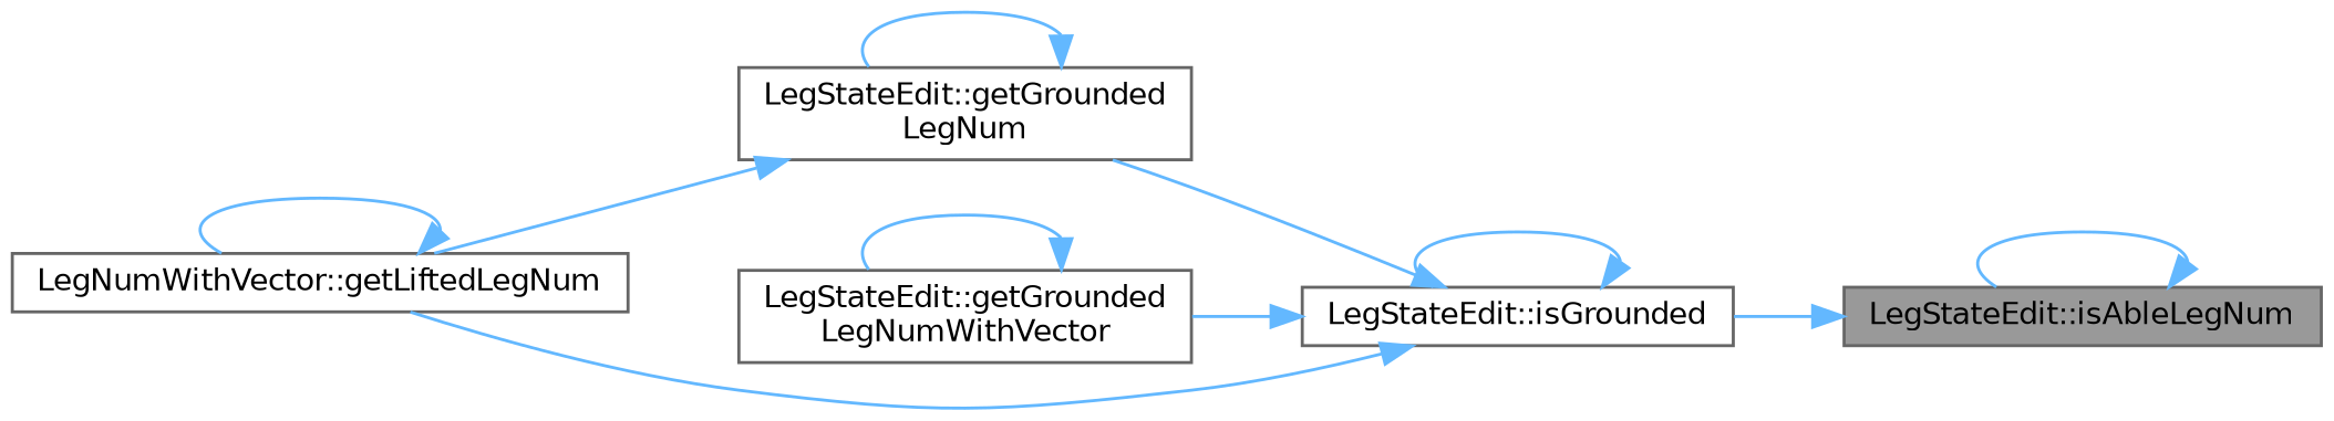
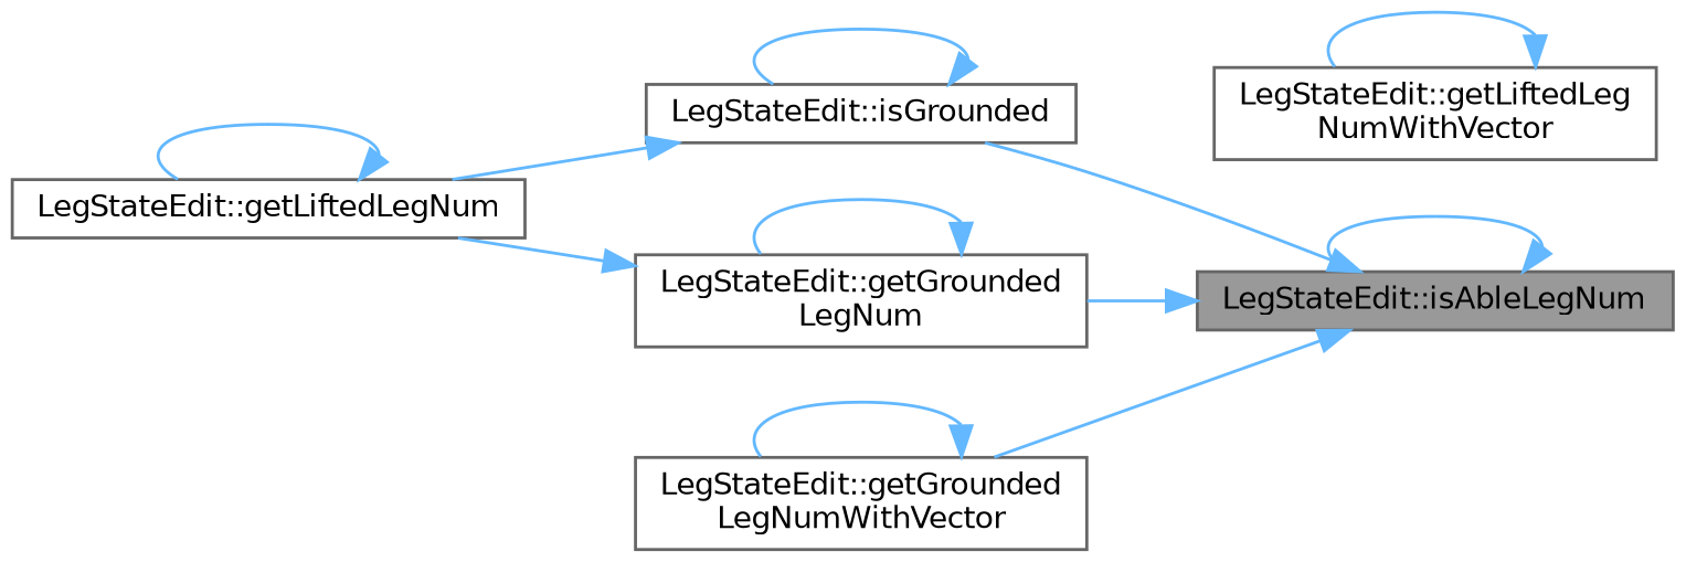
  digraph {
    rankdir=RL
    node [color=grey40 fillcolor=white fontname=Helvetica fontsize=10 shape=box style=filled]
    edge [color=steelblue1 dir=back fontname=Helvetica fontsize=10 labelfontname=Helvetica labelfontsize=10 style=solid]
    n1 [color=gray40 fillcolor=grey60 fontcolor=black height=0.2 label="LegStateEdit::isAbleLegNum" width=0.4]
    n2 [height=0.2 label="LegStateEdit::isGrounded" width=0.4]
    n3 [height=0.2 label="LegStateEdit::getGrounded\lLegNum" width=0.4]
    n4 [height=0.2 label="LegStateEdit::getGrounded\lLegNumWithVector" width=0.4]
-   n5 [height=0.2 label="LegNumWithVector::getLiftedLegNum" width=0.4]
+   n5 [height=0.2 label="LegStateEdit::getLiftedLegNum" width=0.4]
+   n6 [height=0.2 label="LegStateEdit::getLiftedLeg\lNumWithVector" width=0.4]
    n1 -> n1
    n1 -> n2
    n2 -> n2
-   n2 -> n3
-   n2 -> n4
+   n1 -> n3
+   n1 -> n4
    n2 -> n5
    n3 -> n3
    n3 -> n5
    n4 -> n4
    n5 -> n5
+   n6 -> n6
  }
